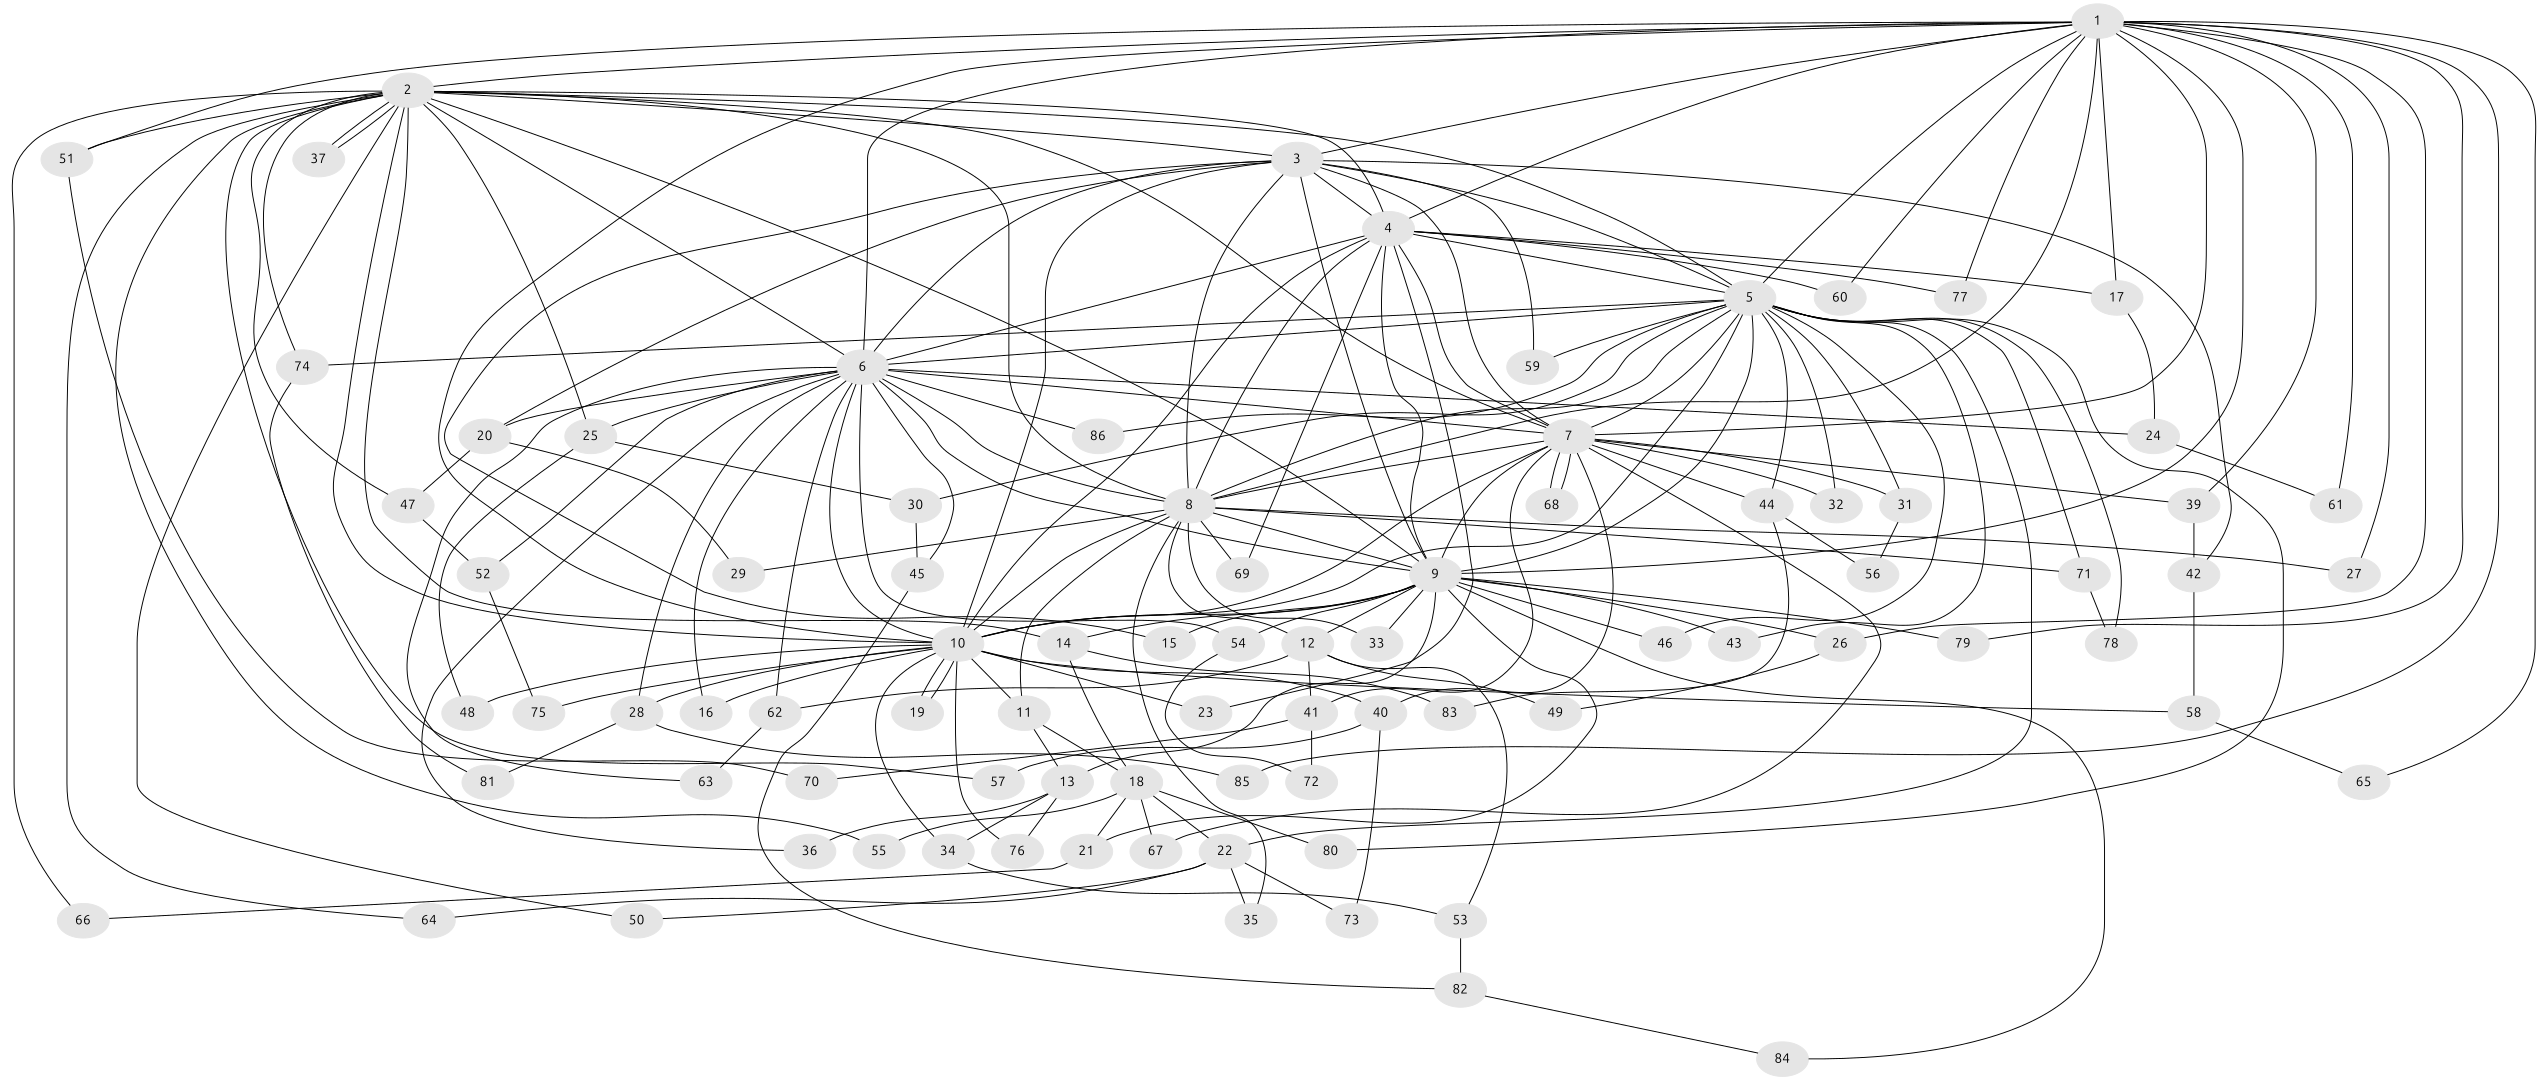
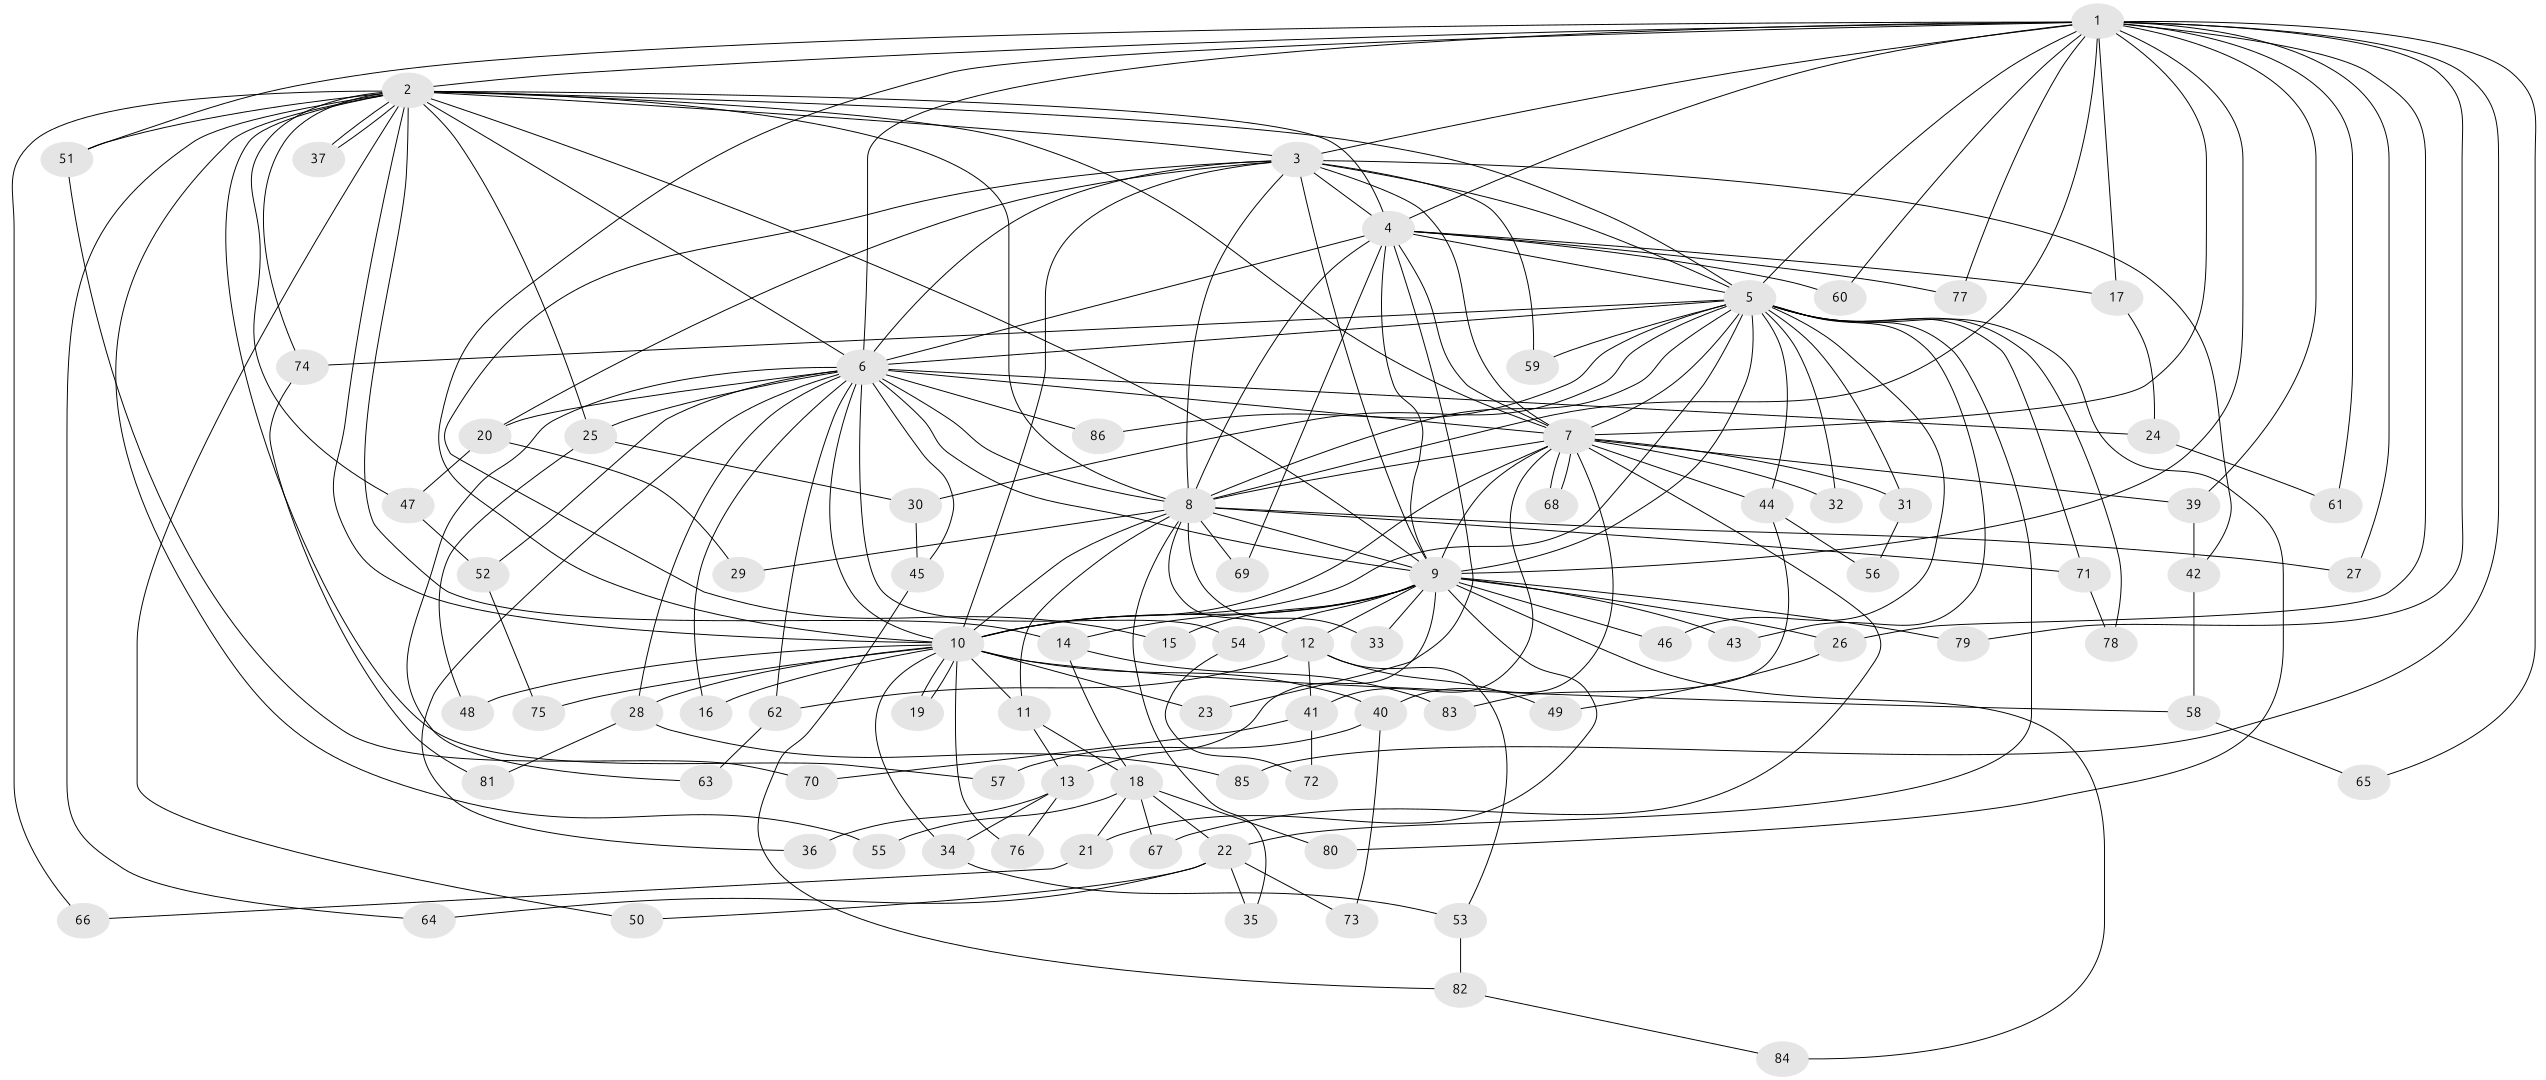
  graph {
    fontname=Ubuntu
    node [color=gray90 fontname=Ubuntu style=filled]
    edge [fontname=Ubuntu]
    1
    2
    3
    4
    5
    6
    7
    8
    9
    10
    17
    26
    27
    39
    51
    60
    61
    65
    77
    79
    85
    14
    25
    37
    47
    50
    55
    57
    64
    66
    74
    15
    20
    42
    59
    23
    69
    22
    30
    31
    32
    43
    44
    46
    71
    78
    80
    86
    24
    16
    28
    36
    45
    52
    54
    62
    63
    40
    41
    67
    68
    11
    12
    29
    33
    35
    13
    21
    84
    19
    34
    48
    58
    75
    76
    49
    70
    18
    83
    81
    73
    56
    82
    72
    53
    1 -- 2
    1 -- 3
    1 -- 4
    1 -- 5
    1 -- 6
    1 -- 7
    1 -- 8
    1 -- 9
    1 -- 10
    1 -- 17
    1 -- 26
    1 -- 27
    1 -- 39
    1 -- 51
    1 -- 60
    1 -- 61
    1 -- 65
    1 -- 77
    1 -- 79
    1 -- 85
    2 -- 3
    2 -- 4
    2 -- 5
    2 -- 6
    2 -- 7
    2 -- 8
    2 -- 9
    2 -- 10
    2 -- 51
    2 -- 14
    2 -- 25
    2 -- 37
    2 -- 37
    2 -- 47
    2 -- 50
    2 -- 55
    2 -- 57
    2 -- 64
    2 -- 66
    2 -- 74
    3 -- 4
    3 -- 5
    3 -- 6
    3 -- 7
    3 -- 8
    3 -- 9
    3 -- 10
    3 -- 15
    3 -- 20
    3 -- 42
    3 -- 59
    4 -- 5
    4 -- 6
    4 -- 7
    4 -- 8
    4 -- 9
-   4 -- 10
    4 -- 17
    4 -- 60
    4 -- 77
    4 -- 23
    4 -- 69
    5 -- 6
    5 -- 7
    5 -- 8
    5 -- 9
    5 -- 10
    5 -- 74
    5 -- 59
    5 -- 22
    5 -- 30
    5 -- 31
    5 -- 32
    5 -- 43
    5 -- 44
    5 -- 46
    5 -- 71
    5 -- 78
    5 -- 80
    5 -- 86
    6 -- 7
    6 -- 8
    6 -- 9
    6 -- 10
    6 -- 25
    6 -- 20
    6 -- 86
    6 -- 24
    6 -- 16
    6 -- 28
    6 -- 36
    6 -- 45
    6 -- 52
    6 -- 54
    6 -- 62
    6 -- 63
    7 -- 8
    7 -- 9
    7 -- 10
    7 -- 39
    7 -- 31
    7 -- 32
    7 -- 44
    7 -- 40
    7 -- 41
    7 -- 67
    7 -- 68
    7 -- 68
    8 -- 9
    8 -- 10
    8 -- 27
    8 -- 69
    8 -- 71
    8 -- 11
    8 -- 12
    8 -- 29
    8 -- 33
    8 -- 35
    9 -- 10
    9 -- 26
    9 -- 79
    9 -- 14
    9 -- 15
    9 -- 43
    9 -- 46
    9 -- 54
    9 -- 12
    9 -- 33
    9 -- 13
    9 -- 21
    9 -- 84
    10 -- 23
    10 -- 16
    10 -- 28
    10 -- 40
    10 -- 11
    10 -- 19
    10 -- 19
    10 -- 34
    10 -- 48
    10 -- 58
    10 -- 75
    10 -- 76
    17 -- 24
    26 -- 49
    39 -- 42
    51 -- 70
    14 -- 18
    14 -- 83
    25 -- 30
    25 -- 48
    47 -- 52
    74 -- 81
    20 -- 47
    20 -- 29
    42 -- 58
    22 -- 50
    22 -- 64
    22 -- 35
    22 -- 73
    30 -- 45
    31 -- 56
    44 -- 83
    44 -- 56
    71 -- 78
    24 -- 61
    28 -- 85
    28 -- 81
    45 -- 82
    52 -- 75
    54 -- 72
    62 -- 63
    40 -- 57
    40 -- 73
    41 -- 70
    41 -- 72
    11 -- 13
    11 -- 18
    12 -- 62
    12 -- 41
    12 -- 49
    12 -- 53
    13 -- 36
    13 -- 34
    13 -- 76
    21 -- 66
    34 -- 53
    58 -- 65
    18 -- 55
    18 -- 22
    18 -- 80
    18 -- 67
    18 -- 21
    82 -- 84
    53 -- 82
  }
